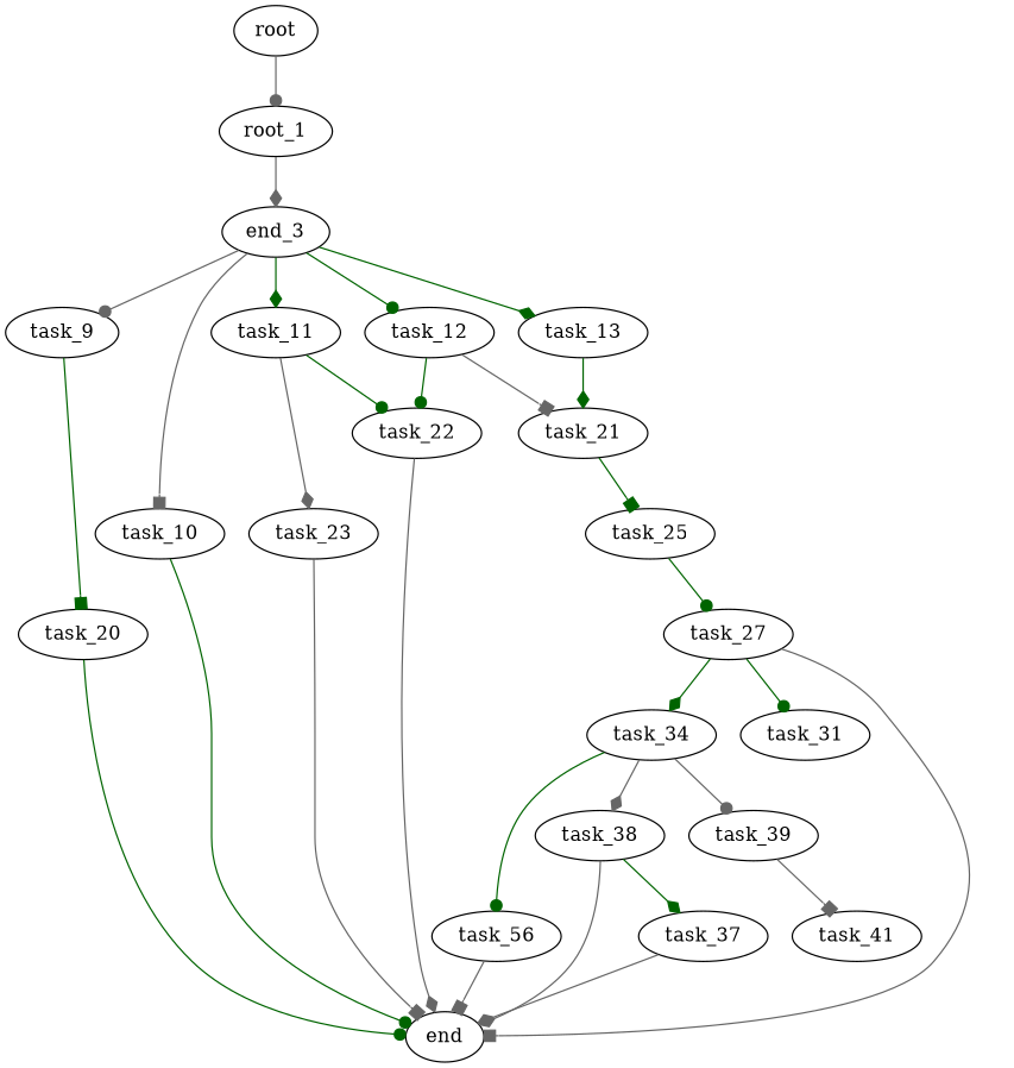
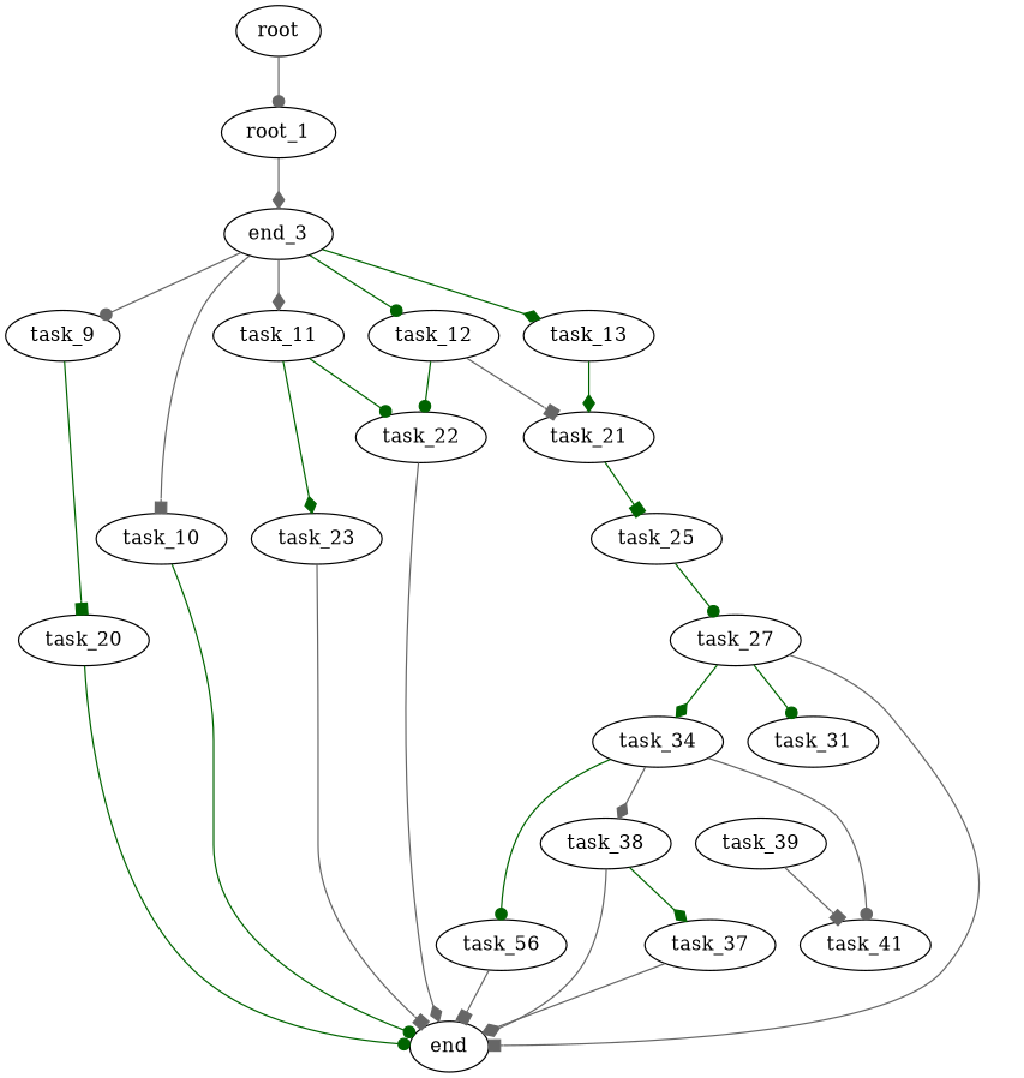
  digraph {
    edge [arrowhead=diamond color=gray40]
    n1 [label=root_1]
    root
    n3 [label=end_3]
    task_9
    task_10
    task_11
    task_12
    task_13
    task_20
    end
    task_22
    task_23
    task_21
    task_25
    task_27
    n16 [label=task_34]
    task_31
    n18 [label=task_56]
    task_38
    task_39
    task_37
    task_41
    n1 -> n3
    root -> n1 [arrowhead=dot]
    n3 -> task_9 [arrowhead=dot]
    n3 -> task_10 [arrowhead=box]
-   n3 -> task_11 [color=darkgreen]
+   n3 -> task_11
    n3 -> task_12 [arrowhead=dot color=darkgreen]
    n3 -> task_13 [color=darkgreen]
    task_9 -> task_20 [arrowhead=box color=darkgreen]
    task_10 -> end [arrowhead=dot color=darkgreen]
    task_11 -> task_22 [arrowhead=dot color=darkgreen]
-   task_11 -> task_23
+   task_11 -> task_23 [color=darkgreen]
    task_12 -> task_22 [arrowhead=dot color=darkgreen]
    task_12 -> task_21 [arrowhead=box]
    task_13 -> task_21 [color=darkgreen]
    task_20 -> end [arrowhead=dot color=darkgreen]
    task_22 -> end
    task_23 -> end [arrowhead=box]
    task_21 -> task_25 [arrowhead=box color=darkgreen]
    task_25 -> task_27 [arrowhead=dot color=darkgreen]
    task_27 -> end [arrowhead=box]
    task_27 -> n16 [color=darkgreen]
    task_27 -> task_31 [arrowhead=dot color=darkgreen]
    n16 -> n18 [arrowhead=dot color=darkgreen]
    n16 -> task_38
-   n16 -> task_39 [arrowhead=dot]
+   n16 -> task_41 [arrowhead=dot]
    n18 -> end [arrowhead=box]
    task_38 -> end
    task_38 -> task_37 [color=darkgreen]
    task_39 -> task_41 [arrowhead=box]
    task_37 -> end
  }
